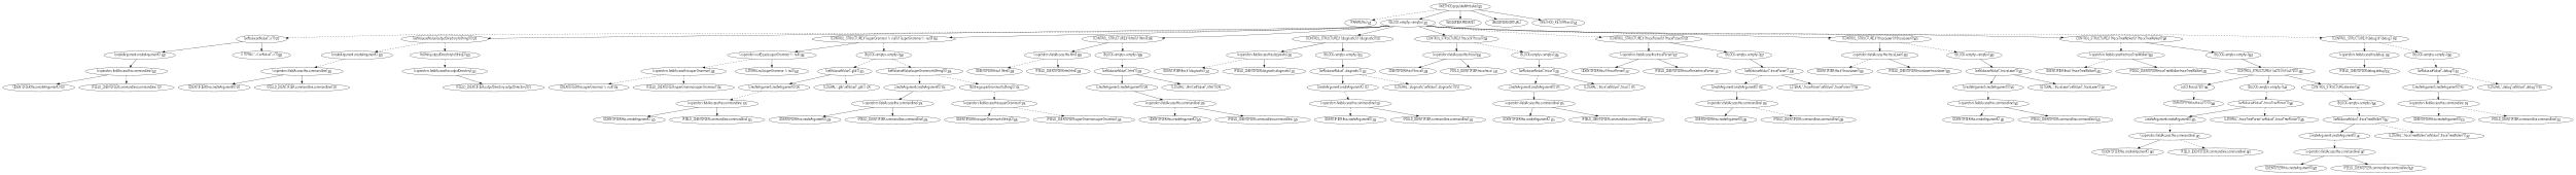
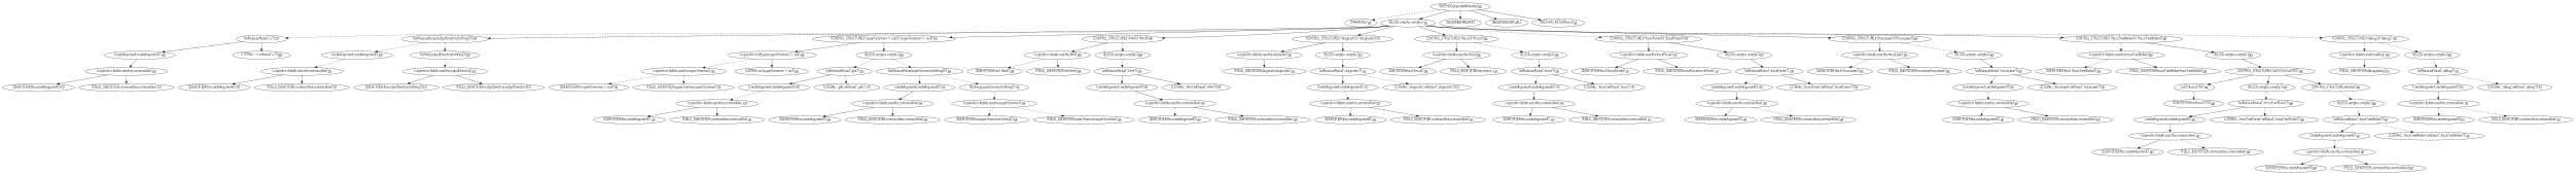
  digraph {
    fontname="Comic Neue"
    node [fontname="Comic Neue"]
    edge [fontname="Comic Neue" style=solid]
    n1 [label=<(METHOD,populateAttributes)<SUB>321</SUB>>]
    n2 [label=<(PARAM,this)<SUB>321</SUB>>]
    n3 [label=<(BLOCK,&lt;empty&gt;,&lt;empty&gt;)<SUB>321</SUB>>]
    n4 [label=<(MODIFIER,PRIVATE)>]
    n5 [label=<(MODIFIER,VIRTUAL)>]
    n6 [label=<(METHOD_RETURN,void)<SUB>321</SUB>>]
    n7 [label=<(setValue,setValue(&quot;-o&quot;))<SUB>322</SUB>>]
    n8 [label=<(setValue,setValue(outputDirectory.toString()))<SUB>323</SUB>>]
    n9 [label=<(CONTROL_STRUCTURE,if (superGrammar != null),if (superGrammar != null))<SUB>324</SUB>>]
    n10 [label=<(CONTROL_STRUCTURE,if (html),if (html))<SUB>328</SUB>>]
    n11 [label=<(CONTROL_STRUCTURE,if (diagnostic),if (diagnostic))<SUB>331</SUB>>]
    n12 [label=<(CONTROL_STRUCTURE,if (trace),if (trace))<SUB>334</SUB>>]
    n13 [label=<(CONTROL_STRUCTURE,if (traceParser),if (traceParser))<SUB>337</SUB>>]
    n14 [label=<(CONTROL_STRUCTURE,if (traceLexer),if (traceLexer))<SUB>340</SUB>>]
    n15 [label=<(CONTROL_STRUCTURE,if (traceTreeWalker),if (traceTreeWalker))<SUB>343</SUB>>]
    n16 [label=<(CONTROL_STRUCTURE,if (debug),if (debug))<SUB>350</SUB>>]
    n17 [label=<(createArgument,createArgument())<SUB>322</SUB>>]
    n18 [label=<(LITERAL,&quot;-o&quot;,setValue(&quot;-o&quot;))<SUB>322</SUB>>]
    n19 [label=<(createArgument,createArgument())<SUB>323</SUB>>]
    n20 [label=<(toString,outputDirectory.toString())<SUB>323</SUB>>]
    n21 [label=<(&lt;operator&gt;.notEquals,superGrammar != null)<SUB>324</SUB>>]
    n22 [label=<(BLOCK,&lt;empty&gt;,&lt;empty&gt;)<SUB>324</SUB>>]
    n23 [label=<(&lt;operator&gt;.fieldAccess,this.html)<SUB>328</SUB>>]
    n24 [label=<(BLOCK,&lt;empty&gt;,&lt;empty&gt;)<SUB>328</SUB>>]
    n25 [label=<(&lt;operator&gt;.fieldAccess,this.diagnostic)<SUB>331</SUB>>]
    n26 [label=<(BLOCK,&lt;empty&gt;,&lt;empty&gt;)<SUB>331</SUB>>]
    n27 [label=<(&lt;operator&gt;.fieldAccess,this.trace)<SUB>334</SUB>>]
    n28 [label=<(BLOCK,&lt;empty&gt;,&lt;empty&gt;)<SUB>334</SUB>>]
    n29 [label=<(&lt;operator&gt;.fieldAccess,this.traceParser)<SUB>337</SUB>>]
    n30 [label=<(BLOCK,&lt;empty&gt;,&lt;empty&gt;)<SUB>337</SUB>>]
    n31 [label=<(&lt;operator&gt;.fieldAccess,this.traceLexer)<SUB>330</SUB>>]
    n32 [label=<(BLOCK,&lt;empty&gt;,&lt;empty&gt;)<SUB>340</SUB>>]
    n33 [label=<(&lt;operator&gt;.fieldAccess,this.traceTreeWalker)<SUB>343</SUB>>]
    n34 [label=<(BLOCK,&lt;empty&gt;,&lt;empty&gt;)<SUB>343</SUB>>]
    n35 [label=<(&lt;operator&gt;.fieldAccess,this.debug)<SUB>350</SUB>>]
    n36 [label=<(BLOCK,&lt;empty&gt;,&lt;empty&gt;)<SUB>350</SUB>>]
    n37 [label=<(&lt;operator&gt;.fieldAccess,this.commandline)<SUB>322</SUB>>]
    n38 [label=<(IDENTIFIER,this,createArgument())<SUB>322</SUB>>]
    n39 [label=<(FIELD_IDENTIFIER,commandline,commandline)<SUB>322</SUB>>]
    n40 [label=<(&lt;operator&gt;.fieldAccess,this.commandline)<SUB>323</SUB>>]
    n41 [label=<(&lt;operator&gt;.fieldAccess,this.outputDirectory)<SUB>323</SUB>>]
    n42 [label=<(IDENTIFIER,this,createArgument())<SUB>323</SUB>>]
    n43 [label=<(FIELD_IDENTIFIER,commandline,commandline)<SUB>323</SUB>>]
+   n44 [label=<(IDENTIFIER,this,outputDirectory.toString())<SUB>323</SUB>>]
    n45 [label=<(FIELD_IDENTIFIER,outputDirectory,outputDirectory)<SUB>323</SUB>>]
    n46 [label=<(&lt;operator&gt;.fieldAccess,this.superGrammar)<SUB>324</SUB>>]
    n47 [label=<(LITERAL,null,superGrammar != null)<SUB>324</SUB>>]
    n48 [label=<(setValue,setValue(&quot;-glib&quot;))<SUB>325</SUB>>]
    n49 [label=<(setValue,setValue(superGrammar.toString()))<SUB>326</SUB>>]
    n50 [label=<(IDENTIFIER,this,superGrammar != null)<SUB>324</SUB>>]
    n51 [label=<(FIELD_IDENTIFIER,superGrammar,superGrammar)<SUB>324</SUB>>]
    n52 [label=<(createArgument,createArgument())<SUB>325</SUB>>]
    n53 [label=<(LITERAL,&quot;-glib&quot;,setValue(&quot;-glib&quot;))<SUB>325</SUB>>]
    n54 [label=<(createArgument,createArgument())<SUB>326</SUB>>]
    n55 [label=<(toString,superGrammar.toString())<SUB>326</SUB>>]
    n56 [label=<(&lt;operator&gt;.fieldAccess,this.commandline)<SUB>325</SUB>>]
    n57 [label=<(IDENTIFIER,this,createArgument())<SUB>325</SUB>>]
    n58 [label=<(FIELD_IDENTIFIER,commandline,commandline)<SUB>325</SUB>>]
    n59 [label=<(&lt;operator&gt;.fieldAccess,this.commandline)<SUB>326</SUB>>]
    n60 [label=<(&lt;operator&gt;.fieldAccess,this.superGrammar)<SUB>326</SUB>>]
    n61 [label=<(IDENTIFIER,this,createArgument())<SUB>326</SUB>>]
    n62 [label=<(FIELD_IDENTIFIER,commandline,commandline)<SUB>326</SUB>>]
    n63 [label=<(IDENTIFIER,this,superGrammar.toString())<SUB>326</SUB>>]
    n64 [label=<(FIELD_IDENTIFIER,superGrammar,superGrammar)<SUB>326</SUB>>]
    n65 [label=<(IDENTIFIER,this,if (html))<SUB>328</SUB>>]
    n66 [label=<(FIELD_IDENTIFIER,html,html)<SUB>328</SUB>>]
    n67 [label=<(setValue,setValue(&quot;-html&quot;))<SUB>329</SUB>>]
    n68 [label=<(createArgument,createArgument())<SUB>329</SUB>>]
    n69 [label=<(LITERAL,&quot;-html&quot;,setValue(&quot;-html&quot;))<SUB>329</SUB>>]
    n70 [label=<(&lt;operator&gt;.fieldAccess,this.commandline)<SUB>329</SUB>>]
    n71 [label=<(IDENTIFIER,this,createArgument())<SUB>329</SUB>>]
    n72 [label=<(FIELD_IDENTIFIER,commandline,commandline)<SUB>329</SUB>>]
-   n73 [label=<(IDENTIFIER,this,if (diagnostic))<SUB>331</SUB>>]
    n74 [label=<(FIELD_IDENTIFIER,diagnostic,diagnostic)<SUB>331</SUB>>]
    n75 [label=<(setValue,setValue(&quot;-diagnostic&quot;))<SUB>332</SUB>>]
    n76 [label=<(createArgument,createArgument())<SUB>332</SUB>>]
    n77 [label=<(LITERAL,&quot;-diagnostic&quot;,setValue(&quot;-diagnostic&quot;))<SUB>332</SUB>>]
    n78 [label=<(&lt;operator&gt;.fieldAccess,this.commandline)<SUB>332</SUB>>]
    n79 [label=<(IDENTIFIER,this,createArgument())<SUB>332</SUB>>]
    n80 [label=<(FIELD_IDENTIFIER,commandline,commandline)<SUB>332</SUB>>]
    n81 [label=<(IDENTIFIER,this,if (trace))<SUB>334</SUB>>]
    n82 [label=<(FIELD_IDENTIFIER,trace,trace)<SUB>334</SUB>>]
    n83 [label=<(setValue,setValue(&quot;-trace&quot;))<SUB>335</SUB>>]
    n84 [label=<(createArgument,createArgument())<SUB>335</SUB>>]
    n85 [label=<(LITERAL,&quot;-trace&quot;,setValue(&quot;-trace&quot;))<SUB>335</SUB>>]
    n86 [label=<(&lt;operator&gt;.fieldAccess,this.commandline)<SUB>335</SUB>>]
    n87 [label=<(IDENTIFIER,this,createArgument())<SUB>335</SUB>>]
    n88 [label=<(FIELD_IDENTIFIER,commandline,commandline)<SUB>335</SUB>>]
    n89 [label=<(IDENTIFIER,this,if (traceParser))<SUB>337</SUB>>]
    n90 [label=<(FIELD_IDENTIFIER,traceParser,traceParser)<SUB>337</SUB>>]
    n91 [label=<(setValue,setValue(&quot;-traceParser&quot;))<SUB>338</SUB>>]
    n92 [label=<(createArgument,createArgument())<SUB>338</SUB>>]
    n93 [label=<(LITERAL,&quot;-traceParser&quot;,setValue(&quot;-traceParser&quot;))<SUB>338</SUB>>]
    n94 [label=<(&lt;operator&gt;.fieldAccess,this.commandline)<SUB>338</SUB>>]
    n95 [label=<(IDENTIFIER,this,createArgument())<SUB>338</SUB>>]
    n96 [label=<(FIELD_IDENTIFIER,commandline,commandline)<SUB>338</SUB>>]
    n97 [label=<(IDENTIFIER,this,if (traceLexer))<SUB>340</SUB>>]
    n98 [label=<(FIELD_IDENTIFIER,traceLexer,traceLexer)<SUB>340</SUB>>]
    n99 [label=<(setValue,setValue(&quot;-traceLexer&quot;))<SUB>341</SUB>>]
    n100 [label=<(createArgument,createArgument())<SUB>341</SUB>>]
    n101 [label=<(LITERAL,&quot;-traceLexer&quot;,setValue(&quot;-traceLexer&quot;))<SUB>341</SUB>>]
    n102 [label=<(&lt;operator&gt;.fieldAccess,this.commandline)<SUB>341</SUB>>]
    n103 [label=<(IDENTIFIER,this,createArgument())<SUB>341</SUB>>]
    n104 [label=<(FIELD_IDENTIFIER,commandline,commandline)<SUB>341</SUB>>]
    n105 [label=<(IDENTIFIER,this,if (traceTreeWalker))<SUB>343</SUB>>]
    n106 [label=<(FIELD_IDENTIFIER,traceTreeWalker,traceTreeWalker)<SUB>343</SUB>>]
    n107 [label=<(CONTROL_STRUCTURE,if (is272()),if (is272()))<SUB>344</SUB>>]
    n108 [label=<(is272,this.is272())<SUB>344</SUB>>]
    n109 [label=<(BLOCK,&lt;empty&gt;,&lt;empty&gt;)<SUB>344</SUB>>]
    n110 [label=<(CONTROL_STRUCTURE,else,else)<SUB>346</SUB>>]
    n111 [label=<(IDENTIFIER,this,this.is272())<SUB>344</SUB>>]
    n112 [label=<(setValue,setValue(&quot;-traceTreeParser&quot;))<SUB>345</SUB>>]
    n113 [label=<(BLOCK,&lt;empty&gt;,&lt;empty&gt;)<SUB>346</SUB>>]
    n114 [label=<(createArgument,createArgument())<SUB>345</SUB>>]
    n115 [label=<(LITERAL,&quot;-traceTreeParser&quot;,setValue(&quot;-traceTreeParser&quot;))<SUB>345</SUB>>]
    n116 [label=<(&lt;operator&gt;.fieldAccess,this.commandline)<SUB>345</SUB>>]
    n117 [label=<(IDENTIFIER,this,createArgument())<SUB>345</SUB>>]
    n118 [label=<(FIELD_IDENTIFIER,commandline,commandline)<SUB>345</SUB>>]
    n119 [label=<(setValue,setValue(&quot;-traceTreeWalker&quot;))<SUB>347</SUB>>]
    n120 [label=<(createArgument,createArgument())<SUB>347</SUB>>]
    n121 [label=<(LITERAL,&quot;-traceTreeWalker&quot;,setValue(&quot;-traceTreeWalker&quot;))<SUB>347</SUB>>]
    n122 [label=<(&lt;operator&gt;.fieldAccess,this.commandline)<SUB>347</SUB>>]
    n123 [label=<(IDENTIFIER,this,createArgument())<SUB>347</SUB>>]
    n124 [label=<(FIELD_IDENTIFIER,commandline,commandline)<SUB>347</SUB>>]
    n125 [label=<(FIELD_IDENTIFIER,debug,debug)<SUB>350</SUB>>]
    n126 [label=<(setValue,setValue(&quot;-debug&quot;))<SUB>351</SUB>>]
    n127 [label=<(createArgument,createArgument())<SUB>351</SUB>>]
    n128 [label=<(LITERAL,&quot;-debug&quot;,setValue(&quot;-debug&quot;))<SUB>351</SUB>>]
    n129 [label=<(&lt;operator&gt;.fieldAccess,this.commandline)<SUB>351</SUB>>]
    n130 [label=<(IDENTIFIER,this,createArgument())<SUB>351</SUB>>]
    n131 [label=<(FIELD_IDENTIFIER,commandline,commandline)<SUB>351</SUB>>]
    n1 -> n2 [style=dashed]
    n1 -> n3
    n1 -> n4
    n1 -> n5
    n1 -> n6
    n3 -> n7 [style=dashed]
    n3 -> n8
    n3 -> n9
    n3 -> n10
    n3 -> n11
    n3 -> n12
    n3 -> n13 [style=dashed]
    n3 -> n14
    n3 -> n15
    n3 -> n16 [style=dashed]
    n7 -> n17
    n7 -> n18
    n8 -> n19 [style=dashed]
    n8 -> n20 [style=dashed]
    n9 -> n21
    n9 -> n22 [style=dashed]
    n10 -> n23
    n10 -> n24 [style=dashed]
    n11 -> n25
    n11 -> n26
    n12 -> n27
    n12 -> n28 [style=dashed]
    n13 -> n29
    n13 -> n30
    n14 -> n31
    n14 -> n32 [style=dashed]
    n15 -> n33 [style=dashed]
    n15 -> n34
    n16 -> n35 [style=dashed]
    n16 -> n36 [style=dashed]
    n17 -> n37
    n19 -> n40 [style=dashed]
    n20 -> n41 [style=dashed]
    n21 -> n46 [style=dashed]
    n21 -> n47
    n22 -> n48 [style=dashed]
    n22 -> n49 [style=dashed]
    n23 -> n65 [style=dashed]
    n23 -> n66
    n24 -> n67 [style=dashed]
-   n25 -> n73 [style=dashed]
    n25 -> n74
    n26 -> n75
    n27 -> n81
    n27 -> n82
    n28 -> n83
    n29 -> n89
    n29 -> n90
    n30 -> n91
    n31 -> n97 [style=dashed]
    n31 -> n98
    n32 -> n99
    n33 -> n105 [style=dashed]
    n33 -> n106
    n34 -> n107
    n35 -> n125
    n36 -> n126 [style=dashed]
    n37 -> n38
    n37 -> n39 [style=dashed]
    n40 -> n42
    n40 -> n43
+   n41 -> n44
    n41 -> n45
    n46 -> n50 [style=dashed]
    n46 -> n51 [style=dashed]
    n48 -> n52
    n48 -> n53 [style=dashed]
    n49 -> n54 [style=dashed]
    n49 -> n55 [style=dashed]
    n52 -> n56 [style=dashed]
    n54 -> n59
    n55 -> n60 [style=dashed]
    n56 -> n57
    n56 -> n58
    n59 -> n61
    n59 -> n62
    n60 -> n63 [style=dashed]
    n60 -> n64 [style=dashed]
    n67 -> n68
    n67 -> n69
    n68 -> n70
    n70 -> n71 [style=dashed]
    n70 -> n72
    n75 -> n76
    n75 -> n77 [style=dashed]
    n76 -> n78 [style=dashed]
    n78 -> n79 [style=dashed]
    n78 -> n80
    n83 -> n84 [style=dashed]
    n83 -> n85
    n84 -> n86
    n86 -> n87
    n86 -> n88
    n91 -> n92 [style=dashed]
    n91 -> n93
    n92 -> n94
    n94 -> n95
    n94 -> n96 [style=dashed]
    n99 -> n100
    n99 -> n101
    n100 -> n102 [style=dashed]
    n102 -> n103 [style=dashed]
    n102 -> n104
    n107 -> n108
    n107 -> n109
    n107 -> n110
    n108 -> n111 [style=dashed]
    n109 -> n112 [style=dashed]
    n110 -> n113 [style=dashed]
    n112 -> n114
    n112 -> n115 [style=dashed]
    n113 -> n119 [style=dashed]
    n114 -> n116 [style=dashed]
    n116 -> n117
    n116 -> n118 [style=dashed]
    n119 -> n120
    n119 -> n121 [style=dashed]
    n120 -> n122 [style=dashed]
    n122 -> n123
    n122 -> n124
    n126 -> n127
    n126 -> n128 [style=dashed]
    n127 -> n129
    n129 -> n130 [style=dashed]
    n129 -> n131 [style=dashed]
  }
